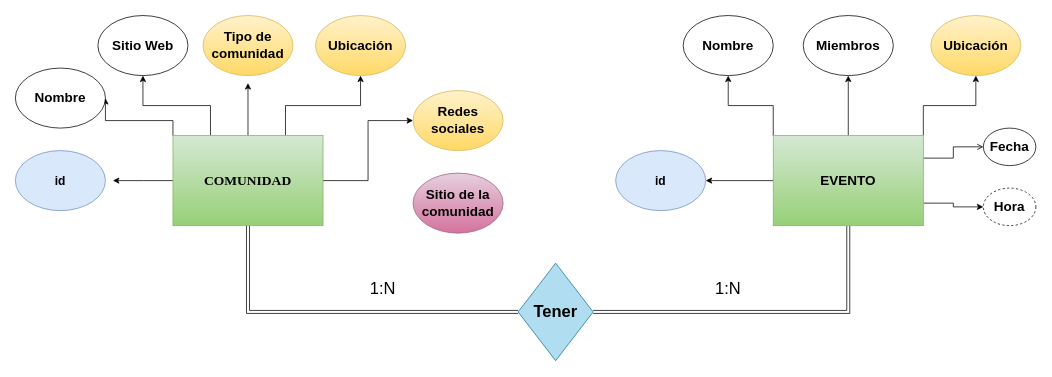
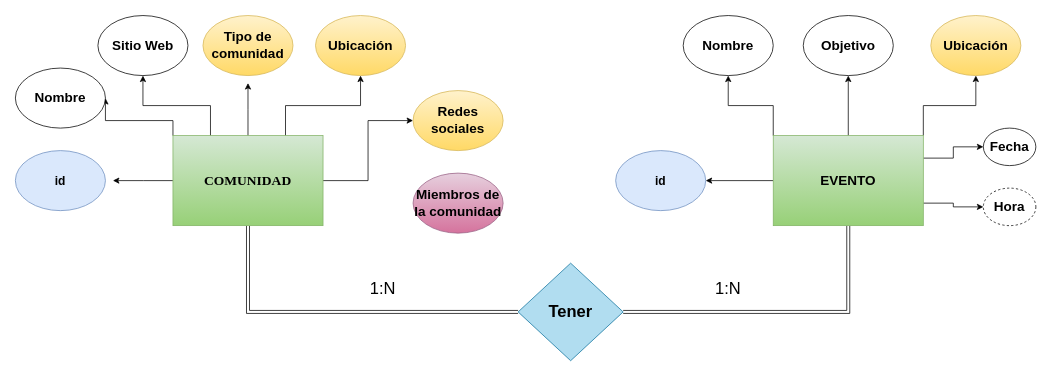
  <mxCell id="0" />
  <mxCell id="1" parent="0" />
  <mxCell id="2" value="" style="edgeStyle=orthogonalEdgeStyle;rounded=0;orthogonalLoop=1;jettySize=auto;html=1;fontFamily=Verdana;fontSize=16;" parent="1" source="9" edge="1"><mxGeometry relative="1" as="geometry"><mxPoint x="150" y="240" as="targetPoint" /></mxGeometry></mxCell>
  <mxCell id="3" style="edgeStyle=orthogonalEdgeStyle;rounded=0;orthogonalLoop=1;jettySize=auto;html=1;exitX=0;exitY=0;exitDx=0;exitDy=0;fontFamily=Helvetica;fontSize=18;entryX=1;entryY=0.5;entryDx=0;entryDy=0;" parent="1" source="9" target="11" edge="1"><mxGeometry relative="1" as="geometry"><mxPoint x="150" y="100" as="targetPoint" /><Array as="points"><mxPoint x="230" y="160" /><mxPoint x="140" y="160" /></Array></mxGeometry></mxCell>
  <mxCell id="4" style="edgeStyle=orthogonalEdgeStyle;rounded=0;orthogonalLoop=1;jettySize=auto;html=1;exitX=0.5;exitY=0;exitDx=0;exitDy=0;fontFamily=Helvetica;fontSize=18;" parent="1" source="9" edge="1"><mxGeometry relative="1" as="geometry"><mxPoint x="330" y="110" as="targetPoint" /></mxGeometry></mxCell>
  <mxCell id="5" style="edgeStyle=orthogonalEdgeStyle;rounded=0;orthogonalLoop=1;jettySize=auto;html=1;exitX=1;exitY=0.5;exitDx=0;exitDy=0;fontFamily=Helvetica;fontSize=18;" parent="1" source="9" target="14" edge="1"><mxGeometry relative="1" as="geometry"><mxPoint x="630" y="240" as="targetPoint" /></mxGeometry></mxCell>
  <mxCell id="6" style="edgeStyle=orthogonalEdgeStyle;rounded=0;orthogonalLoop=1;jettySize=auto;html=1;exitX=0.5;exitY=1;exitDx=0;exitDy=0;entryX=0;entryY=0.5;entryDx=0;entryDy=0;fontFamily=Helvetica;fontSize=22;shape=link;" parent="1" source="9" target="30" edge="1"><mxGeometry relative="1" as="geometry" /></mxCell>
  <mxCell id="7" style="edgeStyle=orthogonalEdgeStyle;rounded=0;orthogonalLoop=1;jettySize=auto;html=1;exitX=0.75;exitY=0;exitDx=0;exitDy=0;entryX=0.5;entryY=1;entryDx=0;entryDy=0;fontFamily=Helvetica;fontSize=16;" parent="1" source="9" target="13" edge="1"><mxGeometry relative="1" as="geometry" /></mxCell>
  <mxCell id="8" style="edgeStyle=orthogonalEdgeStyle;rounded=0;orthogonalLoop=1;jettySize=auto;html=1;exitX=0.25;exitY=0;exitDx=0;exitDy=0;entryX=0.5;entryY=1;entryDx=0;entryDy=0;fontFamily=Helvetica;fontSize=16;" parent="1" source="9" target="33" edge="1"><mxGeometry relative="1" as="geometry" /></mxCell>
  <mxCell id="9" value="&lt;h3 style=&quot;font-size: 18px&quot;&gt;&lt;font style=&quot;font-size: 18px&quot; face=&quot;Verdana&quot;&gt;COMUNIDAD&lt;/font&gt;&lt;br&gt;&lt;/h3&gt;" style="rounded=0;whiteSpace=wrap;html=1;fillColor=#d5e8d4;strokeColor=#82b366;gradientColor=#97d077;" parent="1" vertex="1"><mxGeometry x="230" y="180" width="200" height="120" as="geometry" /></mxCell>
  <mxCell id="10" value="id" style="ellipse;whiteSpace=wrap;fontFamily=Helvetica;fontSize=16;fontStyle=1;fillColor=#dae8fc;strokeColor=#6c8ebf;" parent="1" vertex="1"><mxGeometry x="20" y="200" width="120" height="80" as="geometry" /></mxCell>
  <mxCell id="11" value="&lt;b&gt;Nombre&lt;/b&gt;" style="ellipse;whiteSpace=wrap;html=1;fontFamily=Helvetica;fontSize=18;" parent="1" vertex="1"><mxGeometry x="20" y="90" width="120" height="80" as="geometry" /></mxCell>
  <mxCell id="12" value="&lt;b&gt;Tipo de comunidad&lt;/b&gt;" style="ellipse;whiteSpace=wrap;html=1;fontFamily=Helvetica;fontSize=18;fillColor=#fff2cc;strokeColor=#d6b656;gradientColor=#ffd966;" parent="1" vertex="1"><mxGeometry x="270" y="20" width="120" height="80" as="geometry" /></mxCell>
  <mxCell id="13" value="&lt;b&gt;Ubicación&lt;/b&gt;" style="ellipse;whiteSpace=wrap;html=1;fontFamily=Helvetica;fontSize=18;fillColor=#fff2cc;gradientColor=#ffd966;strokeColor=#d6b656;" parent="1" vertex="1"><mxGeometry x="420" y="20" width="120" height="80" as="geometry" /></mxCell>
  <mxCell id="14" value="&lt;b&gt;Redes sociales&lt;/b&gt;" style="ellipse;whiteSpace=wrap;html=1;fontFamily=Helvetica;fontSize=18;fillColor=#fff2cc;gradientColor=#ffd966;strokeColor=#d6b656;" parent="1" vertex="1"><mxGeometry x="550" y="120" width="120" height="80" as="geometry" /></mxCell>
- <mxCell id="15" value="&lt;b&gt;Sitio de la comunidad&lt;/b&gt;" style="ellipse;whiteSpace=wrap;html=1;fontFamily=Helvetica;fontSize=18;fillColor=#e6d0de;gradientColor=#d5739d;strokeColor=#996185;" parent="1" vertex="1"><mxGeometry x="550" y="230" width="120" height="80" as="geometry" /></mxCell>
+ <mxCell id="15" value="&lt;b&gt;Miembros de la comunidad&lt;/b&gt;" style="ellipse;whiteSpace=wrap;html=1;fontFamily=Helvetica;fontSize=18;fillColor=#e6d0de;gradientColor=#d5739d;strokeColor=#996185;" parent="1" vertex="1"><mxGeometry x="550" y="230" width="120" height="80" as="geometry" /></mxCell>
  <mxCell id="16" style="edgeStyle=none;rounded=0;orthogonalLoop=1;jettySize=auto;html=1;exitX=0;exitY=0.5;exitDx=0;exitDy=0;entryX=1;entryY=0.5;entryDx=0;entryDy=0;fontFamily=Helvetica;fontSize=18;" parent="1" source="23" target="24" edge="1"><mxGeometry relative="1" as="geometry" /></mxCell>
  <mxCell id="17" style="edgeStyle=orthogonalEdgeStyle;rounded=0;orthogonalLoop=1;jettySize=auto;html=1;exitX=0;exitY=0;exitDx=0;exitDy=0;entryX=0.5;entryY=1;entryDx=0;entryDy=0;fontFamily=Helvetica;fontSize=18;" parent="1" source="23" target="25" edge="1"><mxGeometry relative="1" as="geometry" /></mxCell>
  <mxCell id="18" style="edgeStyle=orthogonalEdgeStyle;rounded=0;orthogonalLoop=1;jettySize=auto;html=1;exitX=0.5;exitY=0;exitDx=0;exitDy=0;entryX=0.5;entryY=1;entryDx=0;entryDy=0;fontFamily=Helvetica;fontSize=18;" parent="1" source="23" target="26" edge="1"><mxGeometry relative="1" as="geometry" /></mxCell>
  <mxCell id="19" style="edgeStyle=orthogonalEdgeStyle;rounded=0;orthogonalLoop=1;jettySize=auto;html=1;exitX=1;exitY=0;exitDx=0;exitDy=0;entryX=0.5;entryY=1;entryDx=0;entryDy=0;fontFamily=Helvetica;fontSize=18;" parent="1" source="23" target="27" edge="1"><mxGeometry relative="1" as="geometry" /></mxCell>
- <mxCell id="20" style="edgeStyle=orthogonalEdgeStyle;rounded=0;orthogonalLoop=1;jettySize=auto;html=1;exitX=1;exitY=0.25;exitDx=0;exitDy=0;entryX=0;entryY=0.5;entryDx=0;entryDy=0;fontFamily=Helvetica;fontSize=18;endArrow=open;" parent="1" source="23" target="28" edge="1"><mxGeometry relative="1" as="geometry" /></mxCell>
+ <mxCell id="20" style="edgeStyle=orthogonalEdgeStyle;rounded=0;orthogonalLoop=1;jettySize=auto;html=1;exitX=1;exitY=0.25;exitDx=0;exitDy=0;entryX=0;entryY=0.5;entryDx=0;entryDy=0;fontFamily=Helvetica;fontSize=18;" parent="1" source="23" target="28" edge="1"><mxGeometry relative="1" as="geometry" /></mxCell>
  <mxCell id="21" style="edgeStyle=orthogonalEdgeStyle;rounded=0;orthogonalLoop=1;jettySize=auto;html=1;exitX=1;exitY=0.75;exitDx=0;exitDy=0;entryX=0;entryY=0.5;entryDx=0;entryDy=0;fontFamily=Helvetica;fontSize=18;" parent="1" source="23" target="29" edge="1"><mxGeometry relative="1" as="geometry" /></mxCell>
  <mxCell id="22" style="edgeStyle=orthogonalEdgeStyle;rounded=0;orthogonalLoop=1;jettySize=auto;html=1;exitX=0.5;exitY=1;exitDx=0;exitDy=0;entryX=1;entryY=0.5;entryDx=0;entryDy=0;fontFamily=Helvetica;fontSize=22;shape=link;" parent="1" source="23" target="30" edge="1"><mxGeometry relative="1" as="geometry" /></mxCell>
  <mxCell id="23" value="&lt;h3 style=&quot;font-size: 18px&quot;&gt;EVENTO&lt;br&gt;&lt;/h3&gt;" style="rounded=0;whiteSpace=wrap;html=1;fillColor=#d5e8d4;strokeColor=#82b366;gradientColor=#97d077;" parent="1" vertex="1"><mxGeometry x="1030" y="180" width="200" height="120" as="geometry" /></mxCell>
  <mxCell id="24" value="id" style="ellipse;whiteSpace=wrap;fontFamily=Helvetica;fontSize=16;fontStyle=1;fillColor=#dae8fc;strokeColor=#6c8ebf;" parent="1" vertex="1"><mxGeometry x="820" y="200" width="120" height="80" as="geometry" /></mxCell>
  <mxCell id="25" value="&lt;b&gt;Nombre&lt;/b&gt;" style="ellipse;whiteSpace=wrap;html=1;fontFamily=Helvetica;fontSize=18;" parent="1" vertex="1"><mxGeometry x="910" y="20" width="120" height="80" as="geometry" /></mxCell>
- <mxCell id="26" value="&lt;b&gt;Miembros&lt;/b&gt;" style="ellipse;whiteSpace=wrap;html=1;fontFamily=Helvetica;fontSize=18;" parent="1" vertex="1"><mxGeometry x="1070" y="20" width="120" height="80" as="geometry" /></mxCell>
+ <mxCell id="26" value="&lt;b&gt;Objetivo&lt;/b&gt;" style="ellipse;whiteSpace=wrap;html=1;fontFamily=Helvetica;fontSize=18;" parent="1" vertex="1"><mxGeometry x="1070" y="20" width="120" height="80" as="geometry" /></mxCell>
  <mxCell id="27" value="&lt;b&gt;Ubicación&lt;/b&gt;" style="ellipse;whiteSpace=wrap;html=1;fontFamily=Helvetica;fontSize=18;fillColor=#fff2cc;gradientColor=#ffd966;strokeColor=#d6b656;" parent="1" vertex="1"><mxGeometry x="1240" y="20" width="120" height="80" as="geometry" /></mxCell>
  <mxCell id="28" value="&lt;b&gt;Fecha&lt;/b&gt;" style="ellipse;whiteSpace=wrap;html=1;fontFamily=Helvetica;fontSize=18;" parent="1" vertex="1"><mxGeometry x="1310" y="170" width="70" height="50" as="geometry" /></mxCell>
  <mxCell id="29" value="&lt;b&gt;Hora&lt;/b&gt;" style="ellipse;whiteSpace=wrap;html=1;fontFamily=Helvetica;fontSize=18;dashed=1;" parent="1" vertex="1"><mxGeometry x="1310" y="250" width="70" height="50" as="geometry" /></mxCell>
- <mxCell id="30" value="&lt;font style=&quot;font-size: 22px&quot;&gt;&lt;b&gt;Tener&lt;/b&gt;&lt;/font&gt;" style="rhombus;whiteSpace=wrap;html=1;fontFamily=Helvetica;fontSize=18;fillColor=#b1ddf0;strokeColor=#10739e;" parent="1" vertex="1"><mxGeometry x="690" y="350" width="100" height="130" as="geometry" /></mxCell>
+ <mxCell id="30" value="&lt;font style=&quot;font-size: 22px&quot;&gt;&lt;b&gt;Tener&lt;/b&gt;&lt;/font&gt;" style="rhombus;whiteSpace=wrap;html=1;fontFamily=Helvetica;fontSize=18;fillColor=#b1ddf0;strokeColor=#10739e;" parent="1" vertex="1"><mxGeometry x="690" y="350" width="140" height="130" as="geometry" /></mxCell>
  <mxCell id="31" value="1:N" style="text;html=1;strokeColor=none;fillColor=none;align=center;verticalAlign=middle;whiteSpace=wrap;rounded=0;fontFamily=Helvetica;fontSize=22;" parent="1" vertex="1"><mxGeometry x="480" y="370" width="60" height="30" as="geometry" /></mxCell>
  <mxCell id="32" value="1:N" style="text;html=1;strokeColor=none;fillColor=none;align=center;verticalAlign=middle;whiteSpace=wrap;rounded=0;fontFamily=Helvetica;fontSize=22;" parent="1" vertex="1"><mxGeometry x="940" y="370" width="60" height="30" as="geometry" /></mxCell>
  <mxCell id="33" value="&lt;b&gt;Sitio Web&lt;/b&gt;" style="ellipse;whiteSpace=wrap;html=1;fontFamily=Helvetica;fontSize=18;" parent="1" vertex="1"><mxGeometry x="130" y="20" width="120" height="80" as="geometry" /></mxCell>
